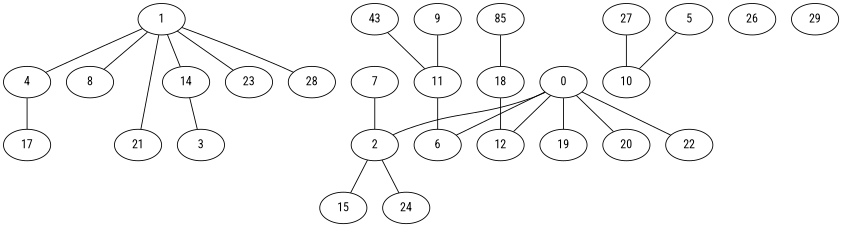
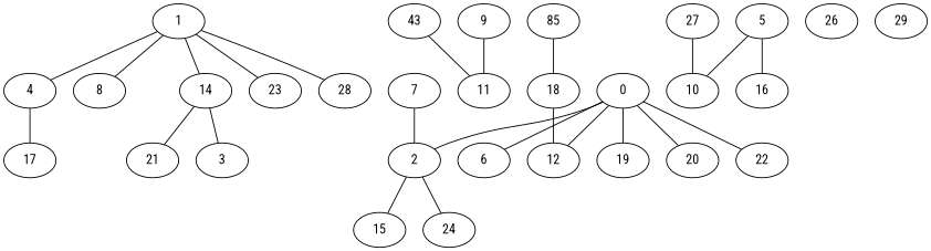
  graph {
    fontname="Roboto Condensed"
    node [fontname="Roboto Condensed"]
    edge [fontname="Roboto Condensed"]
    1
    4
    8
    14
    21
    23
    28
    17
    3
    0
    2
    6
    12
    19
    20
    22
    15
    24
    7
    5
    10
+   16
    11
    9
    n25 [label=43]
    18
    n27 [label=85]
    27
    26
    29
    1 -- 4
    1 -- 8
    1 -- 14
-   1 -- 21
+   14 -- 21
    1 -- 23
    1 -- 28
    4 -- 17
    14 -- 3
    0 -- 2
    0 -- 6
    0 -- 12
    0 -- 19
    0 -- 20
    0 -- 22
    2 -- 15
    2 -- 24
    7 -- 2
    5 -- 10
-   11 -- 6
+   5 -- 16
    9 -- 11
    n25 -- 11
    18 -- 12
    n27 -- 18
    27 -- 10
  }
